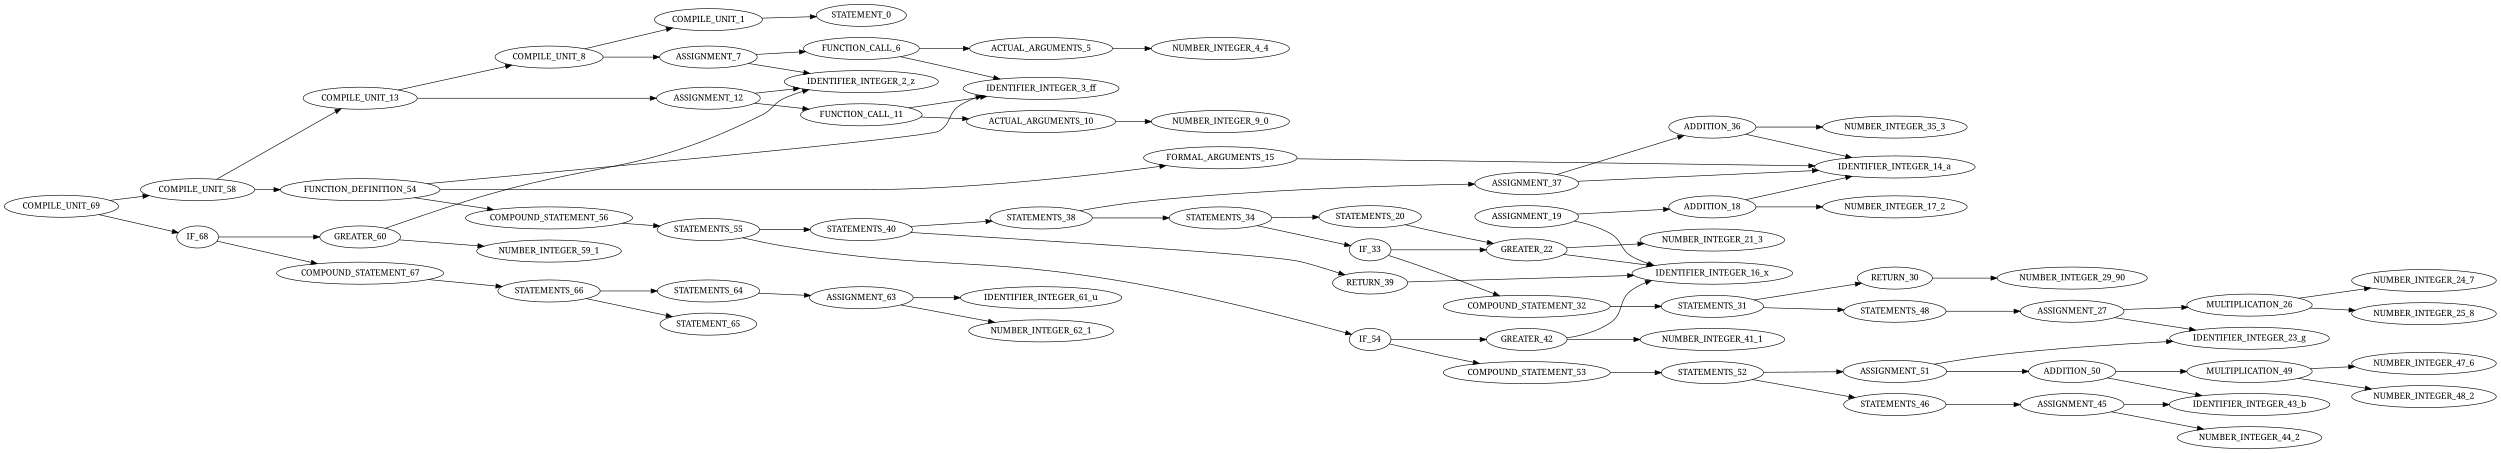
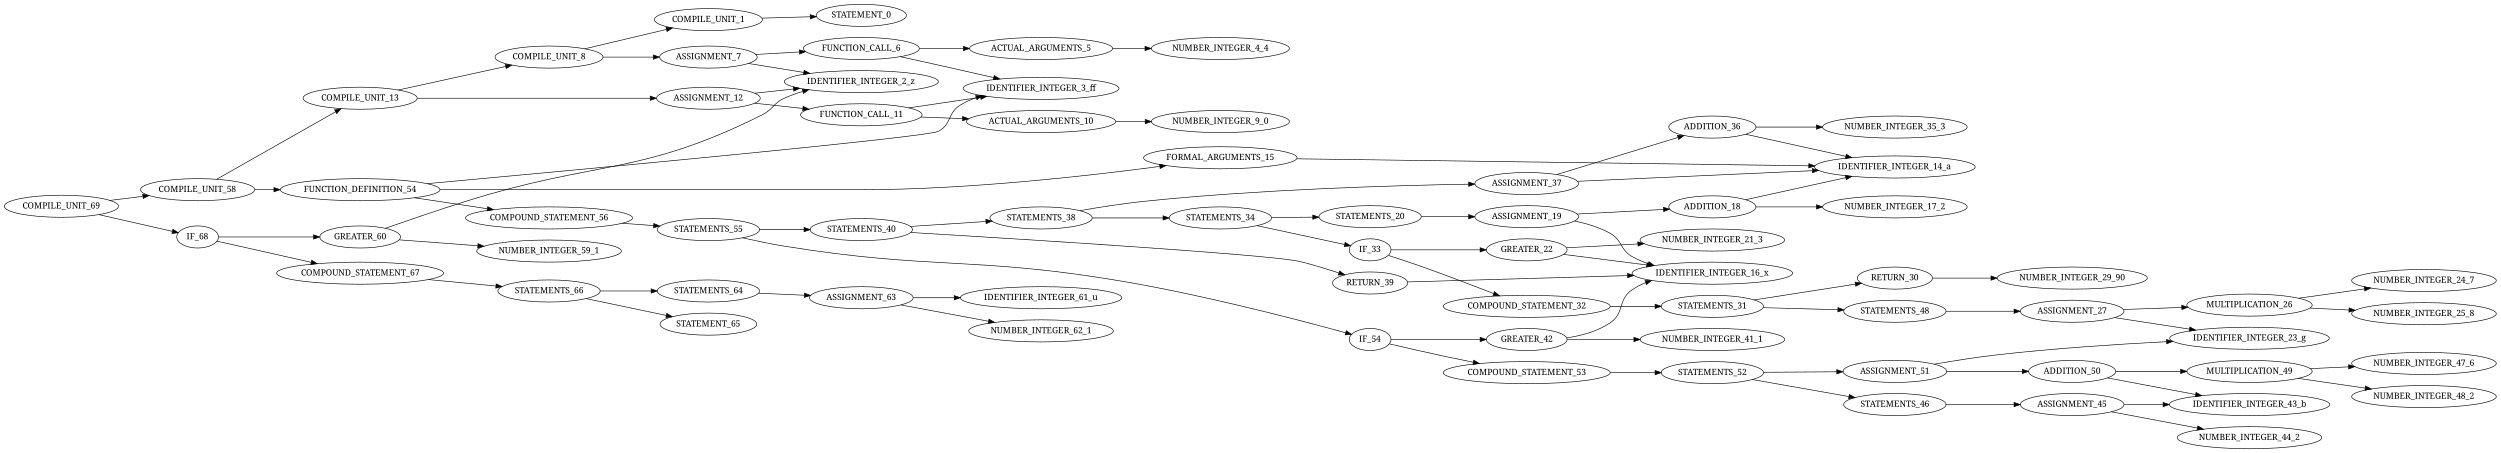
  digraph {
    fontname="Noto Serif"
    rankdir=LR
    node [fontname="Noto Serif"]
    edge [fontname="Noto Serif"]
    COMPILE_UNIT_69
    COMPILE_UNIT_58
    IF_68
    COMPILE_UNIT_13
    n5 [label=FUNCTION_DEFINITION_54]
    GREATER_60
    COMPOUND_STATEMENT_67
    COMPILE_UNIT_8
    ASSIGNMENT_12
    IDENTIFIER_INTEGER_3_ff
    FORMAL_ARGUMENTS_15
    COMPOUND_STATEMENT_56
    COMPILE_UNIT_1
    ASSIGNMENT_7
    IDENTIFIER_INTEGER_2_z
    FUNCTION_CALL_11
    STATEMENT_0
    FUNCTION_CALL_6
    ACTUAL_ARGUMENTS_5
    NUMBER_INTEGER_4_4
    ACTUAL_ARGUMENTS_10
    NUMBER_INTEGER_9_0
    IDENTIFIER_INTEGER_14_a
    STATEMENTS_55
    STATEMENTS_40
    IF_54
    STATEMENTS_38
    RETURN_39
    GREATER_42
    COMPOUND_STATEMENT_53
    STATEMENTS_34
    ASSIGNMENT_37
    IDENTIFIER_INTEGER_16_x
    STATEMENTS_20
    IF_33
    ADDITION_36
    ASSIGNMENT_19
    GREATER_22
    COMPOUND_STATEMENT_32
    ADDITION_18
    NUMBER_INTEGER_17_2
    NUMBER_INTEGER_21_3
    STATEMENTS_31
    n44 [label=STATEMENTS_48]
    RETURN_30
    ASSIGNMENT_27
    NUMBER_INTEGER_29_90
    IDENTIFIER_INTEGER_23_g
    MULTIPLICATION_26
    NUMBER_INTEGER_24_7
    NUMBER_INTEGER_25_8
    NUMBER_INTEGER_35_3
    NUMBER_INTEGER_41_1
    STATEMENTS_52
    STATEMENTS_46
    ASSIGNMENT_51
    ASSIGNMENT_45
    ADDITION_50
    IDENTIFIER_INTEGER_43_b
    NUMBER_INTEGER_44_2
    MULTIPLICATION_49
    NUMBER_INTEGER_47_6
    NUMBER_INTEGER_48_2
    NUMBER_INTEGER_59_1
    STATEMENTS_66
    STATEMENTS_64
    STATEMENT_65
    ASSIGNMENT_63
    IDENTIFIER_INTEGER_61_u
    NUMBER_INTEGER_62_1
    COMPILE_UNIT_69 -> COMPILE_UNIT_58
    COMPILE_UNIT_69 -> IF_68
    COMPILE_UNIT_58 -> COMPILE_UNIT_13
    COMPILE_UNIT_58 -> n5
    IF_68 -> GREATER_60
    IF_68 -> COMPOUND_STATEMENT_67
    COMPILE_UNIT_13 -> COMPILE_UNIT_8
    COMPILE_UNIT_13 -> ASSIGNMENT_12
    n5 -> IDENTIFIER_INTEGER_3_ff
    n5 -> FORMAL_ARGUMENTS_15
    n5 -> COMPOUND_STATEMENT_56
    GREATER_60 -> IDENTIFIER_INTEGER_2_z
    GREATER_60 -> NUMBER_INTEGER_59_1
    COMPOUND_STATEMENT_67 -> STATEMENTS_66
    COMPILE_UNIT_8 -> COMPILE_UNIT_1
    COMPILE_UNIT_8 -> ASSIGNMENT_7
    ASSIGNMENT_12 -> IDENTIFIER_INTEGER_2_z
    ASSIGNMENT_12 -> FUNCTION_CALL_11
    FORMAL_ARGUMENTS_15 -> IDENTIFIER_INTEGER_14_a
    COMPOUND_STATEMENT_56 -> STATEMENTS_55
    COMPILE_UNIT_1 -> STATEMENT_0
    ASSIGNMENT_7 -> IDENTIFIER_INTEGER_2_z
    ASSIGNMENT_7 -> FUNCTION_CALL_6
    FUNCTION_CALL_11 -> IDENTIFIER_INTEGER_3_ff
    FUNCTION_CALL_11 -> ACTUAL_ARGUMENTS_10
    FUNCTION_CALL_6 -> IDENTIFIER_INTEGER_3_ff
    FUNCTION_CALL_6 -> ACTUAL_ARGUMENTS_5
    ACTUAL_ARGUMENTS_5 -> NUMBER_INTEGER_4_4
    ACTUAL_ARGUMENTS_10 -> NUMBER_INTEGER_9_0
    STATEMENTS_55 -> STATEMENTS_40
    STATEMENTS_55 -> IF_54
    STATEMENTS_40 -> STATEMENTS_38
    STATEMENTS_40 -> RETURN_39
    IF_54 -> GREATER_42
    IF_54 -> COMPOUND_STATEMENT_53
    STATEMENTS_38 -> STATEMENTS_34
    STATEMENTS_38 -> ASSIGNMENT_37
    RETURN_39 -> IDENTIFIER_INTEGER_16_x
    GREATER_42 -> IDENTIFIER_INTEGER_16_x
    GREATER_42 -> NUMBER_INTEGER_41_1
    COMPOUND_STATEMENT_53 -> STATEMENTS_52
    STATEMENTS_34 -> STATEMENTS_20
    STATEMENTS_34 -> IF_33
    ASSIGNMENT_37 -> IDENTIFIER_INTEGER_14_a
    ASSIGNMENT_37 -> ADDITION_36
-   STATEMENTS_20 -> GREATER_22
+   STATEMENTS_20 -> ASSIGNMENT_19
    IF_33 -> GREATER_22
    IF_33 -> COMPOUND_STATEMENT_32
    ADDITION_36 -> IDENTIFIER_INTEGER_14_a
    ADDITION_36 -> NUMBER_INTEGER_35_3
    ASSIGNMENT_19 -> IDENTIFIER_INTEGER_16_x
    ASSIGNMENT_19 -> ADDITION_18
    GREATER_22 -> IDENTIFIER_INTEGER_16_x
    GREATER_22 -> NUMBER_INTEGER_21_3
    COMPOUND_STATEMENT_32 -> STATEMENTS_31
    ADDITION_18 -> IDENTIFIER_INTEGER_14_a
    ADDITION_18 -> NUMBER_INTEGER_17_2
    STATEMENTS_31 -> n44
    STATEMENTS_31 -> RETURN_30
    n44 -> ASSIGNMENT_27
    RETURN_30 -> NUMBER_INTEGER_29_90
    ASSIGNMENT_27 -> IDENTIFIER_INTEGER_23_g
    ASSIGNMENT_27 -> MULTIPLICATION_26
    MULTIPLICATION_26 -> NUMBER_INTEGER_24_7
    MULTIPLICATION_26 -> NUMBER_INTEGER_25_8
    STATEMENTS_52 -> STATEMENTS_46
    STATEMENTS_52 -> ASSIGNMENT_51
    STATEMENTS_46 -> ASSIGNMENT_45
    ASSIGNMENT_51 -> IDENTIFIER_INTEGER_23_g
    ASSIGNMENT_51 -> ADDITION_50
    ASSIGNMENT_45 -> IDENTIFIER_INTEGER_43_b
    ASSIGNMENT_45 -> NUMBER_INTEGER_44_2
    ADDITION_50 -> IDENTIFIER_INTEGER_43_b
    ADDITION_50 -> MULTIPLICATION_49
    MULTIPLICATION_49 -> NUMBER_INTEGER_47_6
    MULTIPLICATION_49 -> NUMBER_INTEGER_48_2
    STATEMENTS_66 -> STATEMENTS_64
    STATEMENTS_66 -> STATEMENT_65
    STATEMENTS_64 -> ASSIGNMENT_63
    ASSIGNMENT_63 -> IDENTIFIER_INTEGER_61_u
    ASSIGNMENT_63 -> NUMBER_INTEGER_62_1
  }
